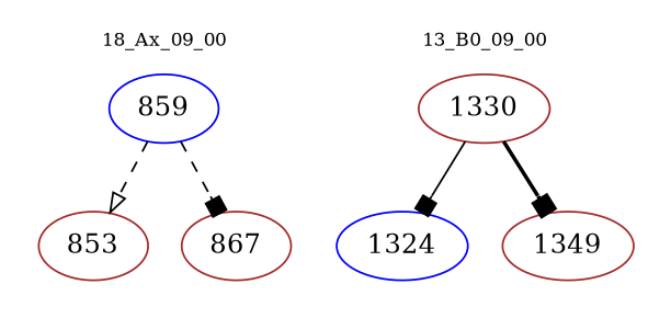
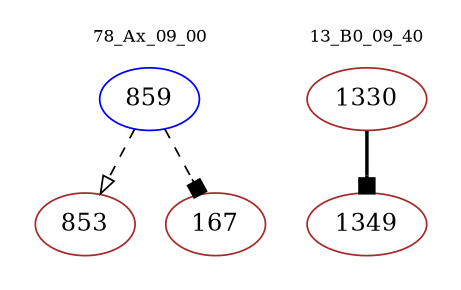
  digraph {
    node [color=brown]
    edge [arrowhead=box color=black style=dashed]
    n1 [color=blue label=859]
    n2 [label=853]
-   n3 [label=867]
+   n3 [label=167]
    n4 [label=1330]
-   n5 [color=blue label=1324]
    n6 [label=1349]
    subgraph cluster_1 {
      color=white
      fontsize=10
-     label="18_Ax_09_00"
+     label="78_Ax_09_00"
      n1
      n2
      n3
    }
    subgraph cluster_2 {
      color=white
      fontsize=10
-     label="13_B0_09_00"
+     label="13_B0_09_40"
      n4
-     n5
      n6
    }
    n1 -> n2 [arrowhead=onormal]
    n1 -> n3
-   n4 -> n5 [style=solid]
    n4 -> n6 [style=bold]
  }
